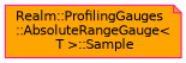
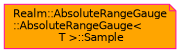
  digraph {
    rankdir=LR
-   n1 [color=deeppink fillcolor=orange fontname=Helvetica fontsize=10 height=0.2 label="Realm::ProfilingGauges\l::AbsoluteRangeGauge\<\l T \>::Sample" shape=note style=filled width=0.4]
+   n1 [color=deeppink fillcolor=orange fontname=Helvetica fontsize=10 height=0.2 label="Realm::AbsoluteRangeGauge\l::AbsoluteRangeGauge\<\l T \>::Sample" shape=note style=filled width=0.4]
  }
